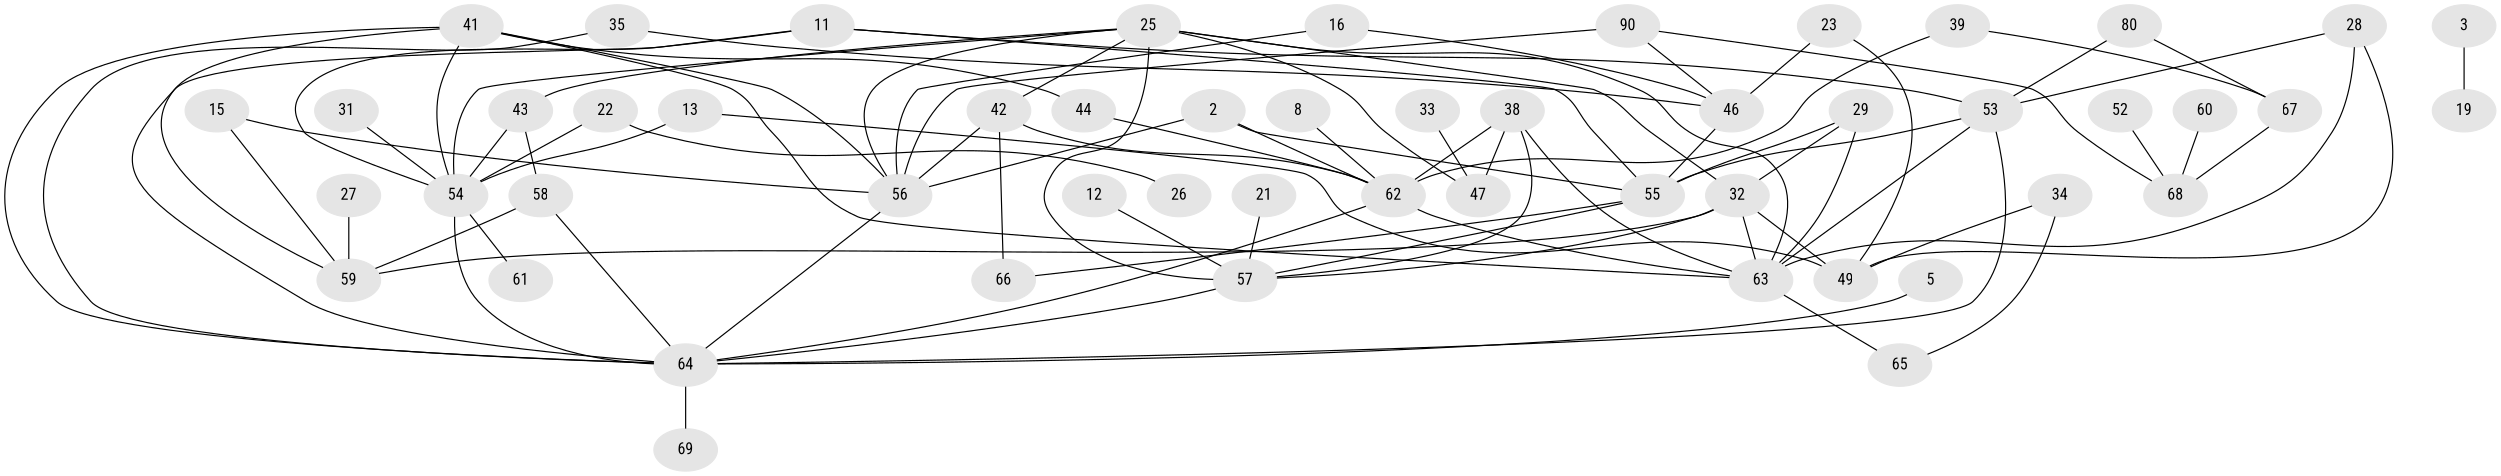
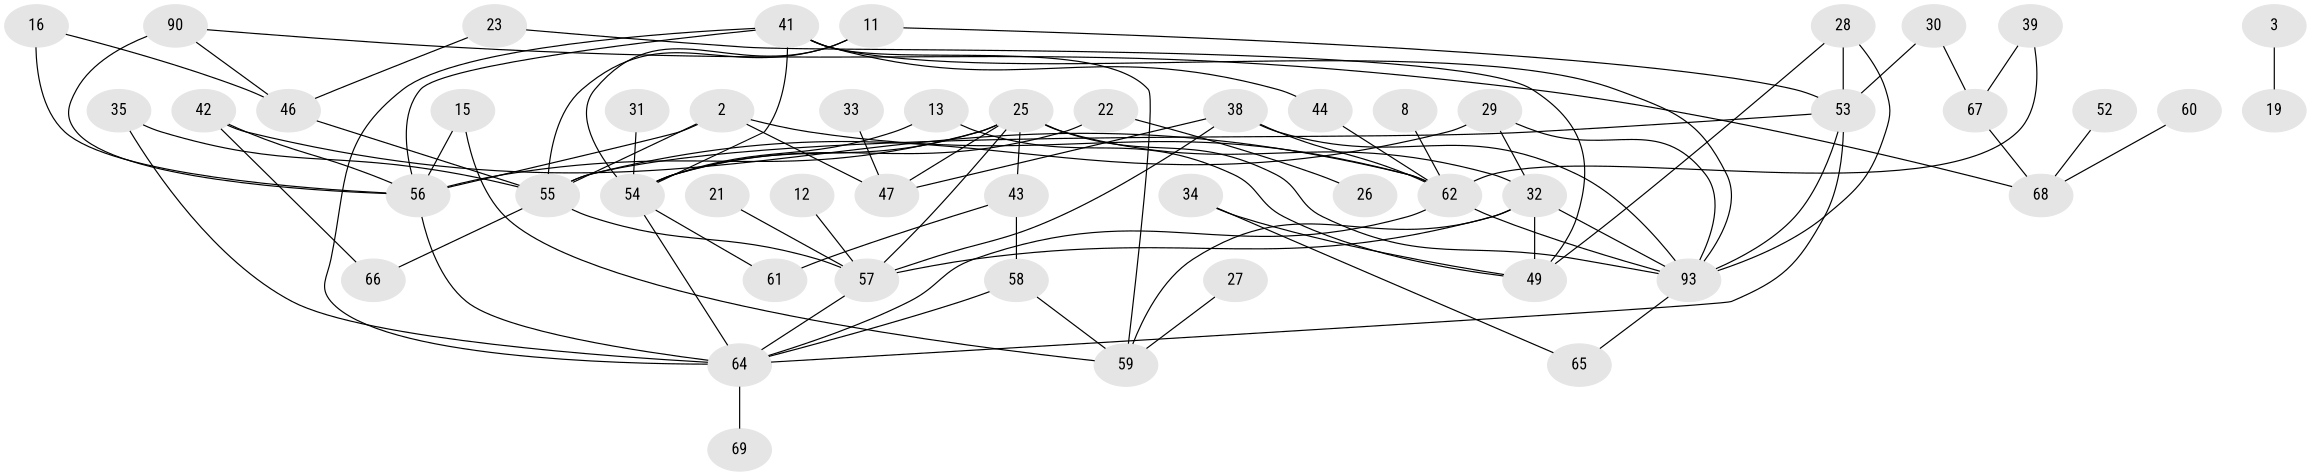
  graph {
    fontname="Roboto Condensed"
    node [color=gray90 fontname="Roboto Condensed" style=filled]
    edge [fontname="Roboto Condensed" weight=1.0]
    46
    55
    3
    19
-   5
    64
    69
    8
    62
-   63
+   63 [label=93]
    n11 [label=2]
    47
    56
    57
    66
    n16 [label=27]
    59
    11
    54
    53
    61
    12
    13
    49
    15
    16
    35
    n28 [label=90]
    68
    21
    22
    26
    23
    65
    67
    25
    32
    42
    43
    58
    28
    29
-   30 [label=80]
+   30
    31
    33
    34
    38
    39
    41
    44
    52
    60
    46 -- 55
    55 -- 57
    55 -- 66
    3 -- 19
-   5 -- 64
    64 -- 69
    8 -- 62
    62 -- 64
    62 -- 63
    63 -- 65
    n11 -- 55
    n11 -- 62
+   n11 -- 47
    n11 -- 56
    56 -- 64
    57 -- 64
    n16 -- 59
    11 -- 55
-   11 -- 64
    11 -- 54
    11 -- 53
    54 -- 64
    54 -- 61
    53 -- 55
    53 -- 64
    53 -- 63
    12 -- 57
    13 -- 54
    13 -- 49
    15 -- 56
    15 -- 59
    16 -- 46
    16 -- 56
-   35 -- 46
+   35 -- 55
    35 -- 64
    n28 -- 46
    n28 -- 56 [weight=2.0]
    n28 -- 68
    21 -- 57
    22 -- 54
    22 -- 26
    23 -- 46
    23 -- 49
    67 -- 68
    25 -- 63
    25 -- 47
    25 -- 56
    25 -- 57 [weight=2.0]
    25 -- 54
    25 -- 32
-   25 -- 42
    25 -- 43
    32 -- 63
    32 -- 57
    32 -- 59
    32 -- 49
    42 -- 62
    42 -- 56 [weight=2.0]
    42 -- 66
-   43 -- 54
+   43 -- 61
    43 -- 58
    58 -- 64
    58 -- 59
    28 -- 63
    28 -- 53
    28 -- 49
    29 -- 55
    29 -- 63
    29 -- 32
    30 -- 53
    30 -- 67
    31 -- 54
    33 -- 47
    34 -- 49
    34 -- 65
    38 -- 62
    38 -- 63
    38 -- 47
    38 -- 57
    39 -- 62
    39 -- 67
    41 -- 64
    41 -- 63
    41 -- 56
    41 -- 59
    41 -- 54
    41 -- 44
    44 -- 62
    52 -- 68
    60 -- 68
  }
